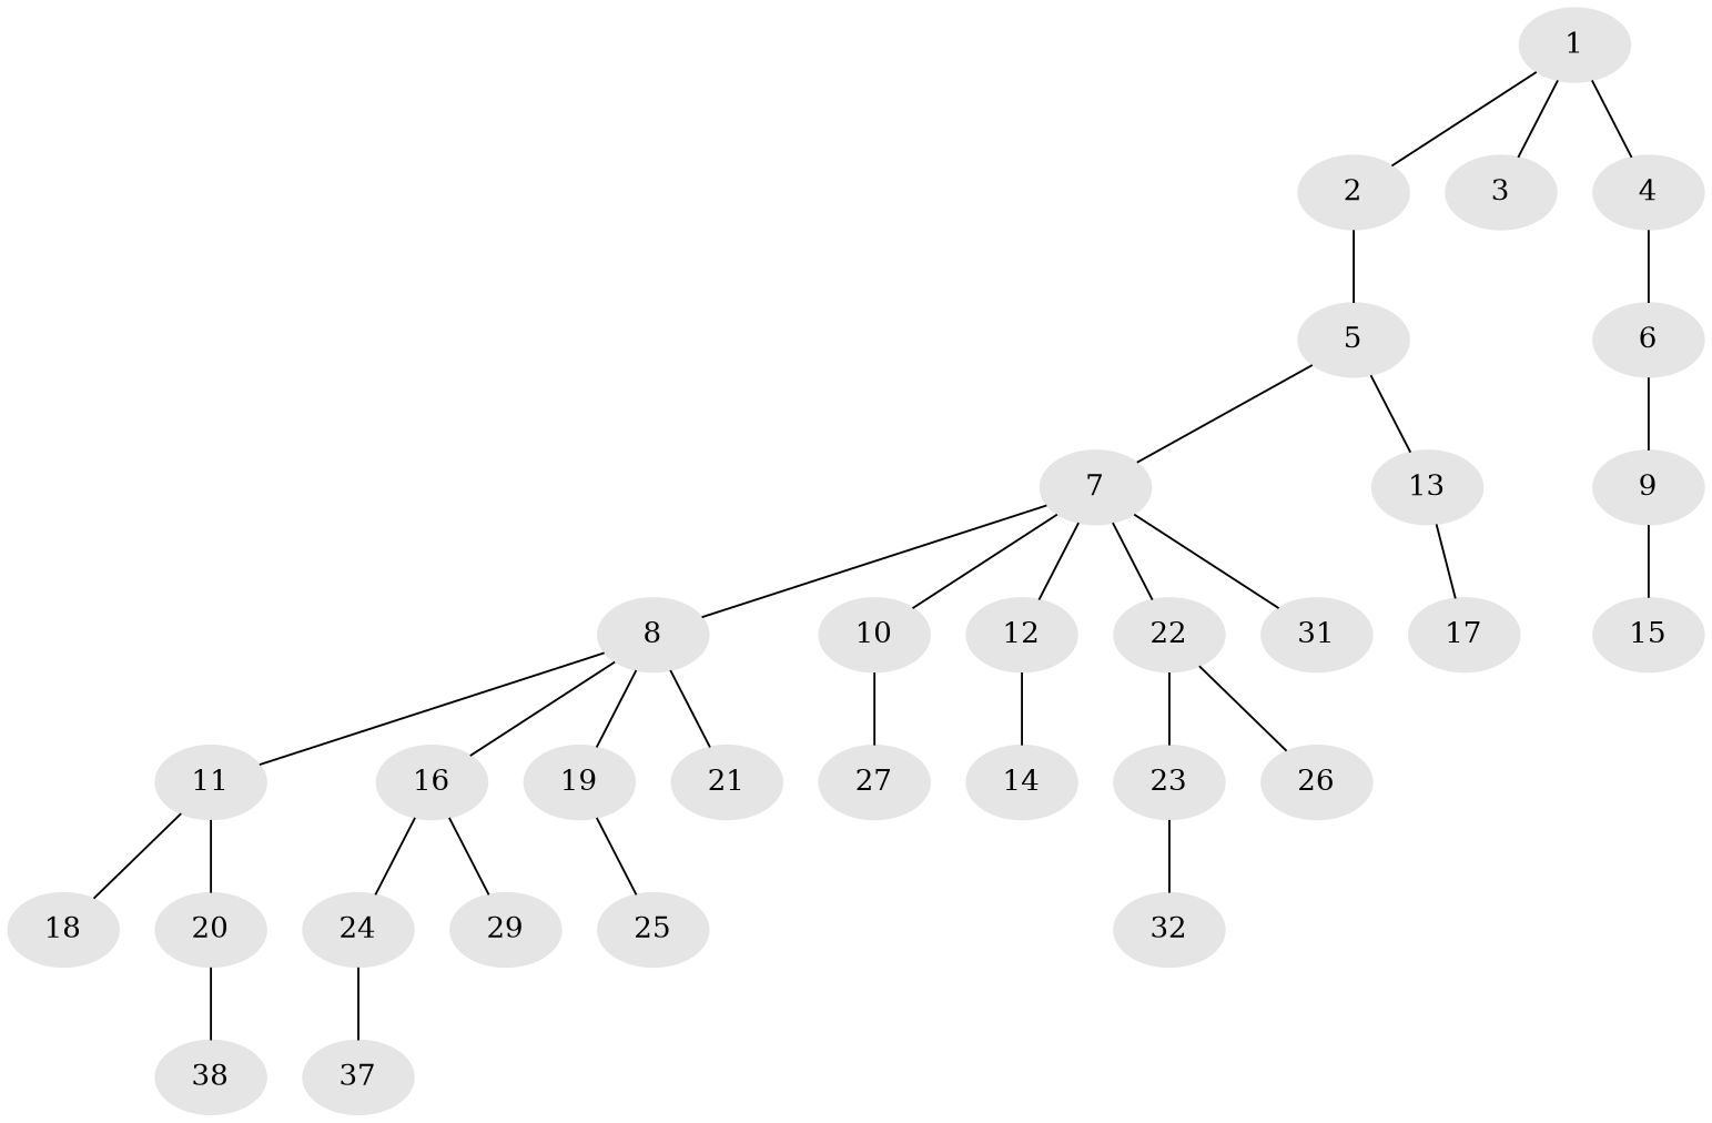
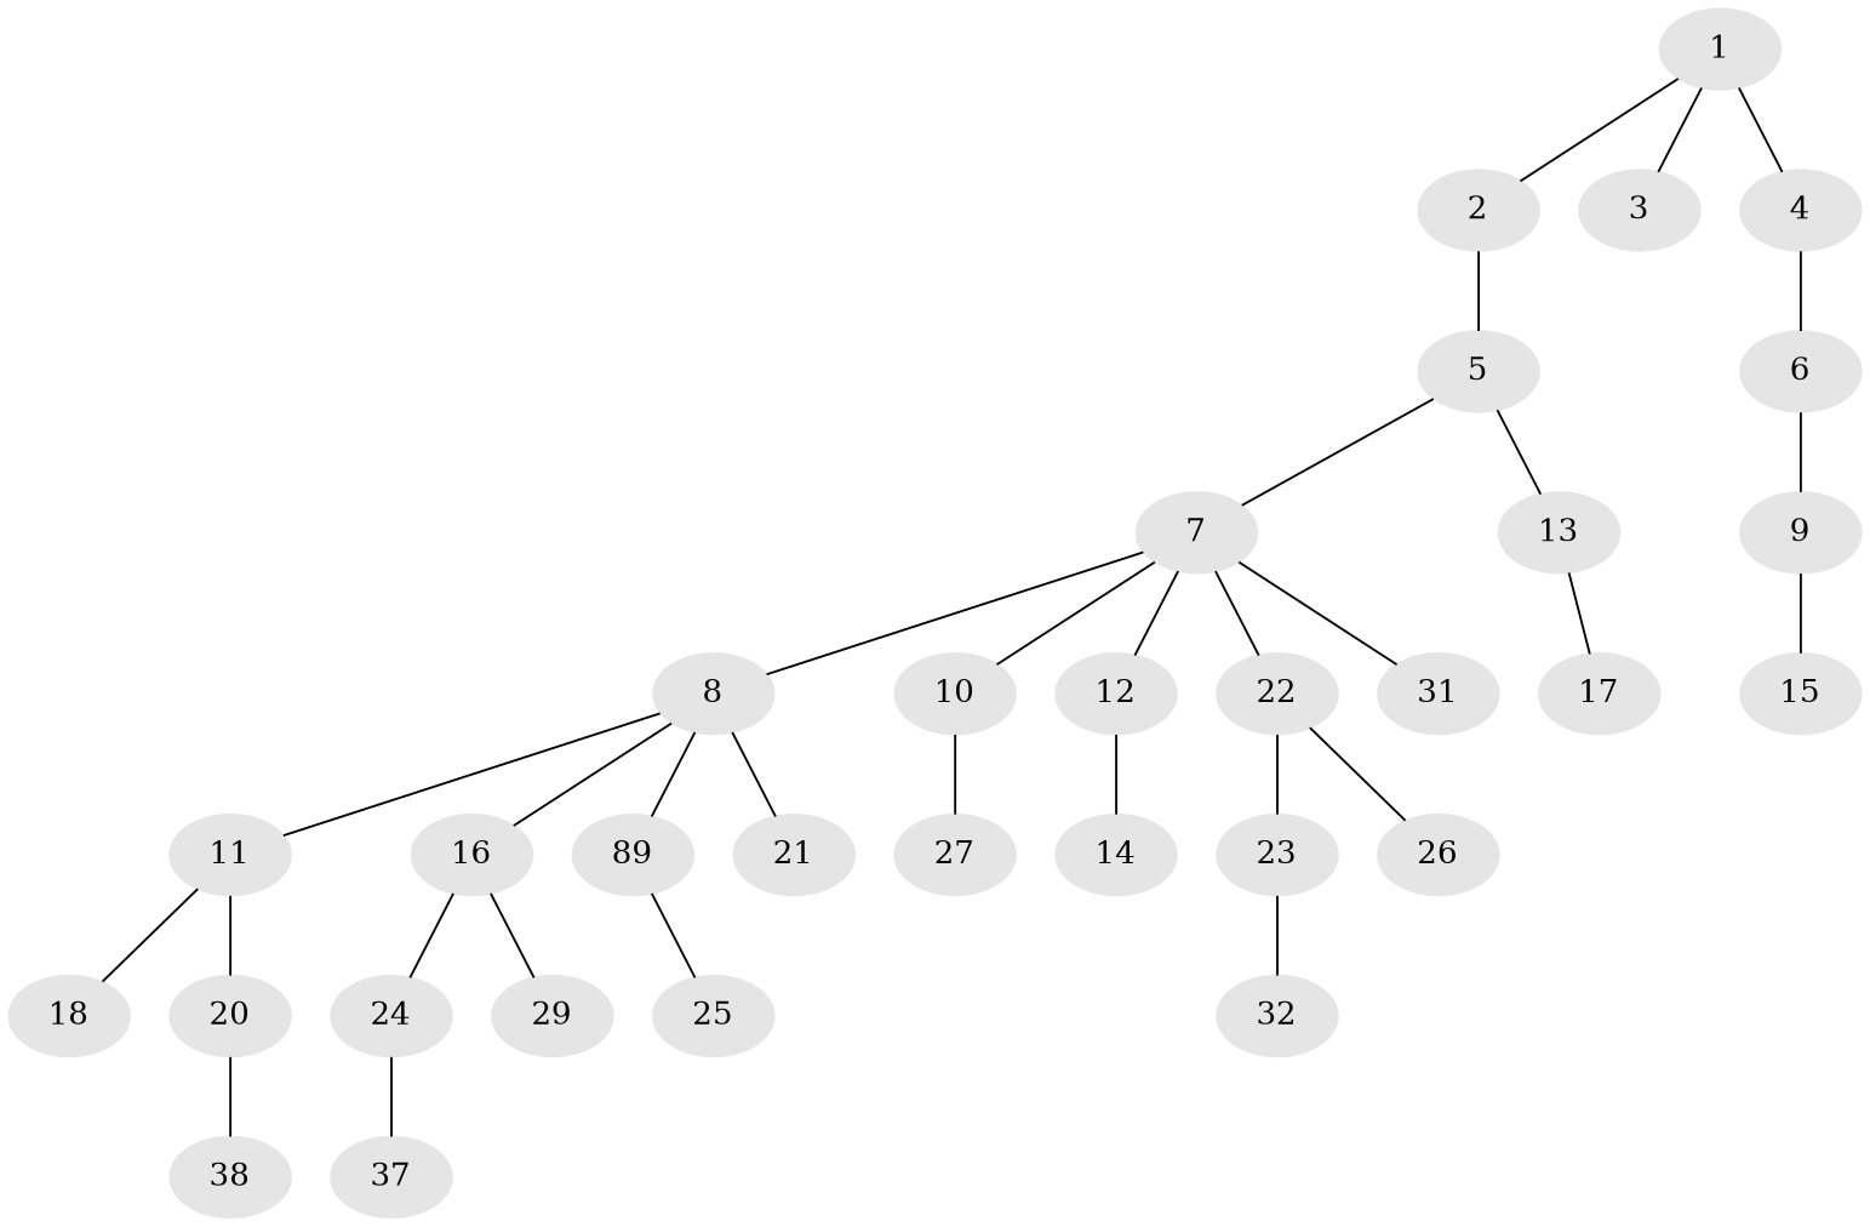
  graph {
    node [color=gray90 style=filled]
    edge [weight=1.0]
    1
    2
    3
    4
    5
    6
    7
    13
    9
    8
    10
    12
    22
    31
    17
    15
    11
    16
-   19
+   19 [label=89]
    21
    27
    14
    23
    26
    18
    20
    24
    29
    25
    n30 [label=38]
    n31 [label=37]
    32
    1 -- 2
    1 -- 3
    1 -- 4 [weight=2.0]
    2 -- 5 [weight=4.0]
    4 -- 6
    5 -- 7
    5 -- 13
    6 -- 9
    7 -- 8
    7 -- 10
    7 -- 12
    7 -- 22
    7 -- 31
    13 -- 17
    9 -- 15
    8 -- 11
    8 -- 16
    8 -- 19
    8 -- 21 [weight=2.0]
    10 -- 27
    12 -- 14 [weight=2.0]
    22 -- 23
    22 -- 26
    11 -- 18
    11 -- 20
    16 -- 24
    16 -- 29
    19 -- 25
    23 -- 32
    20 -- n30
    24 -- n31
  }
